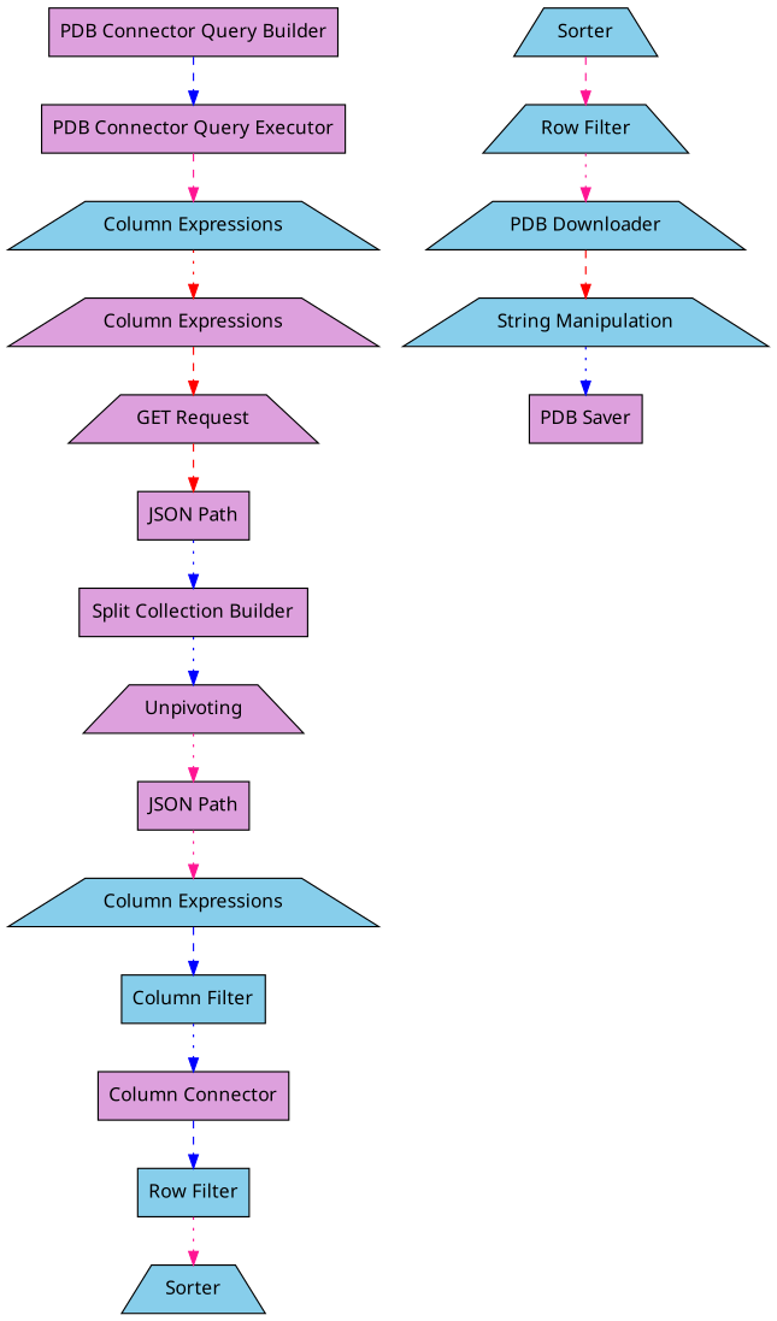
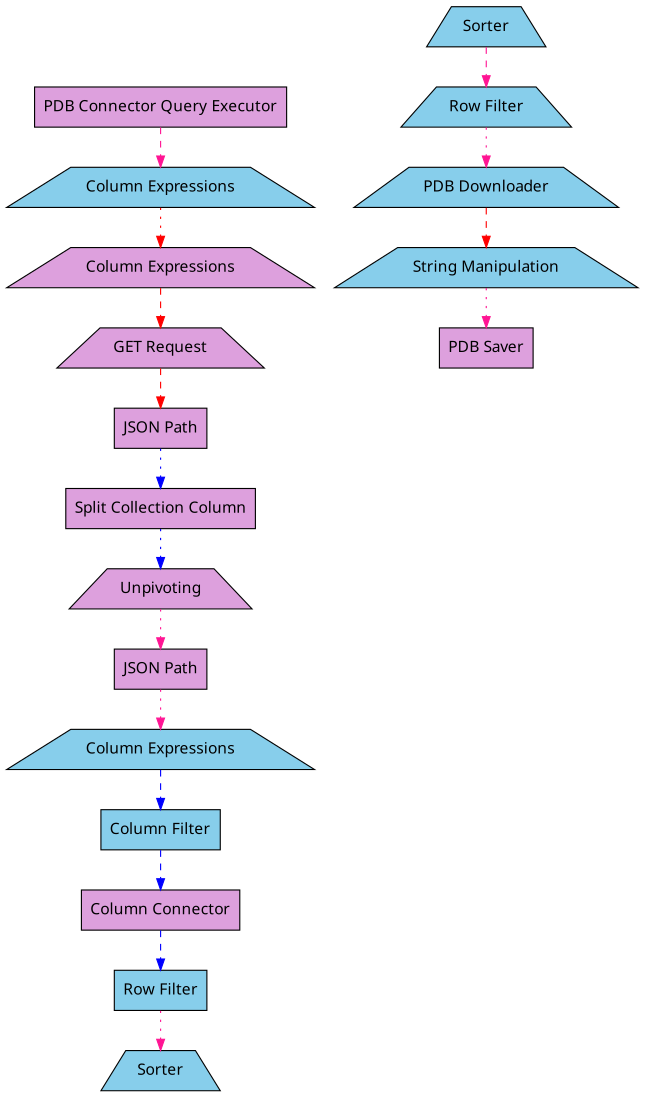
  digraph {
    fontname="Noto Sans"
    rankdir=TB
    node [fillcolor=plum fontname="Noto Sans" shape=trapezium style=filled]
    edge [color=deeppink fontname="Noto Sans" style=dashed]
    n1 [fillcolor=skyblue label="Column Expressions"]
    n2 [label="Column Expressions"]
    n3 [label="GET Request"]
    n4 [label="JSON Path" shape=box]
    n5 [fillcolor=skyblue label=Sorter]
    n6 [fillcolor=skyblue label="Row Filter"]
    n7 [fillcolor=skyblue label="PDB Downloader"]
    n8 [fillcolor=skyblue label="String Manipulation"]
    n9 [fillcolor=skyblue label="Row Filter" shape=box]
    n10 [fillcolor=skyblue label=Sorter]
-   n11 [label="Split Collection Builder" shape=box]
+   n11 [label="Split Collection Column" shape=box]
    n12 [label=Unpivoting]
    n13 [label="JSON Path" shape=box]
    n14 [fillcolor=skyblue label="Column Expressions"]
    n15 [label="PDB Saver" shape=box]
    n16 [label="Column Connector" shape=box]
    n17 [fillcolor=skyblue label="Column Filter" shape=box]
-   n18 [label="PDB Connector Query Builder" shape=box]
    n19 [label="PDB Connector Query Executor" shape=box]
    n1 -> n2 [color=red style=dotted]
    n2 -> n3 [color=red]
    n3 -> n4 [color=red]
    n4 -> n11 [color=blue style=dotted]
    n5 -> n6
    n6 -> n7 [style=dotted]
    n7 -> n8 [color=red]
-   n8 -> n15 [color=blue style=dotted]
+   n8 -> n15 [style=dotted]
    n9 -> n10 [style=dotted]
    n11 -> n12 [color=blue style=dotted]
    n12 -> n13 [style=dotted]
    n13 -> n14 [style=dotted]
    n14 -> n17 [color=blue]
    n16 -> n9 [color=blue]
-   n17 -> n16 [color=blue style=dotted]
-   n18 -> n19 [color=blue]
+   n17 -> n16 [color=blue]
    n19 -> n1
  }
